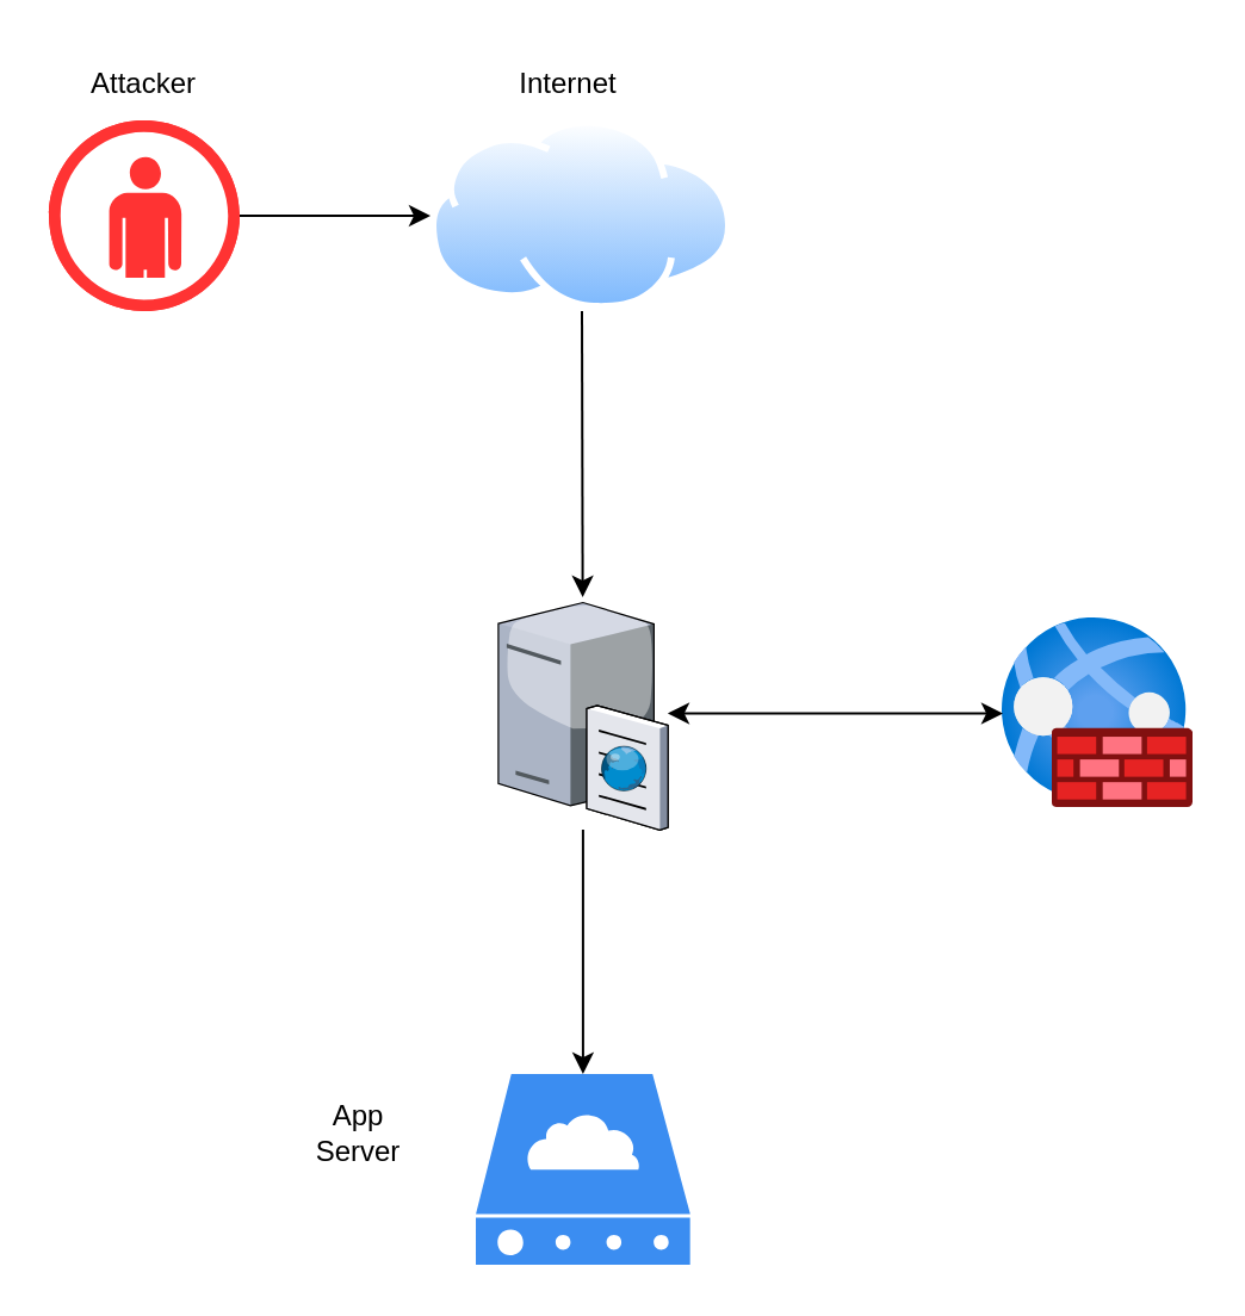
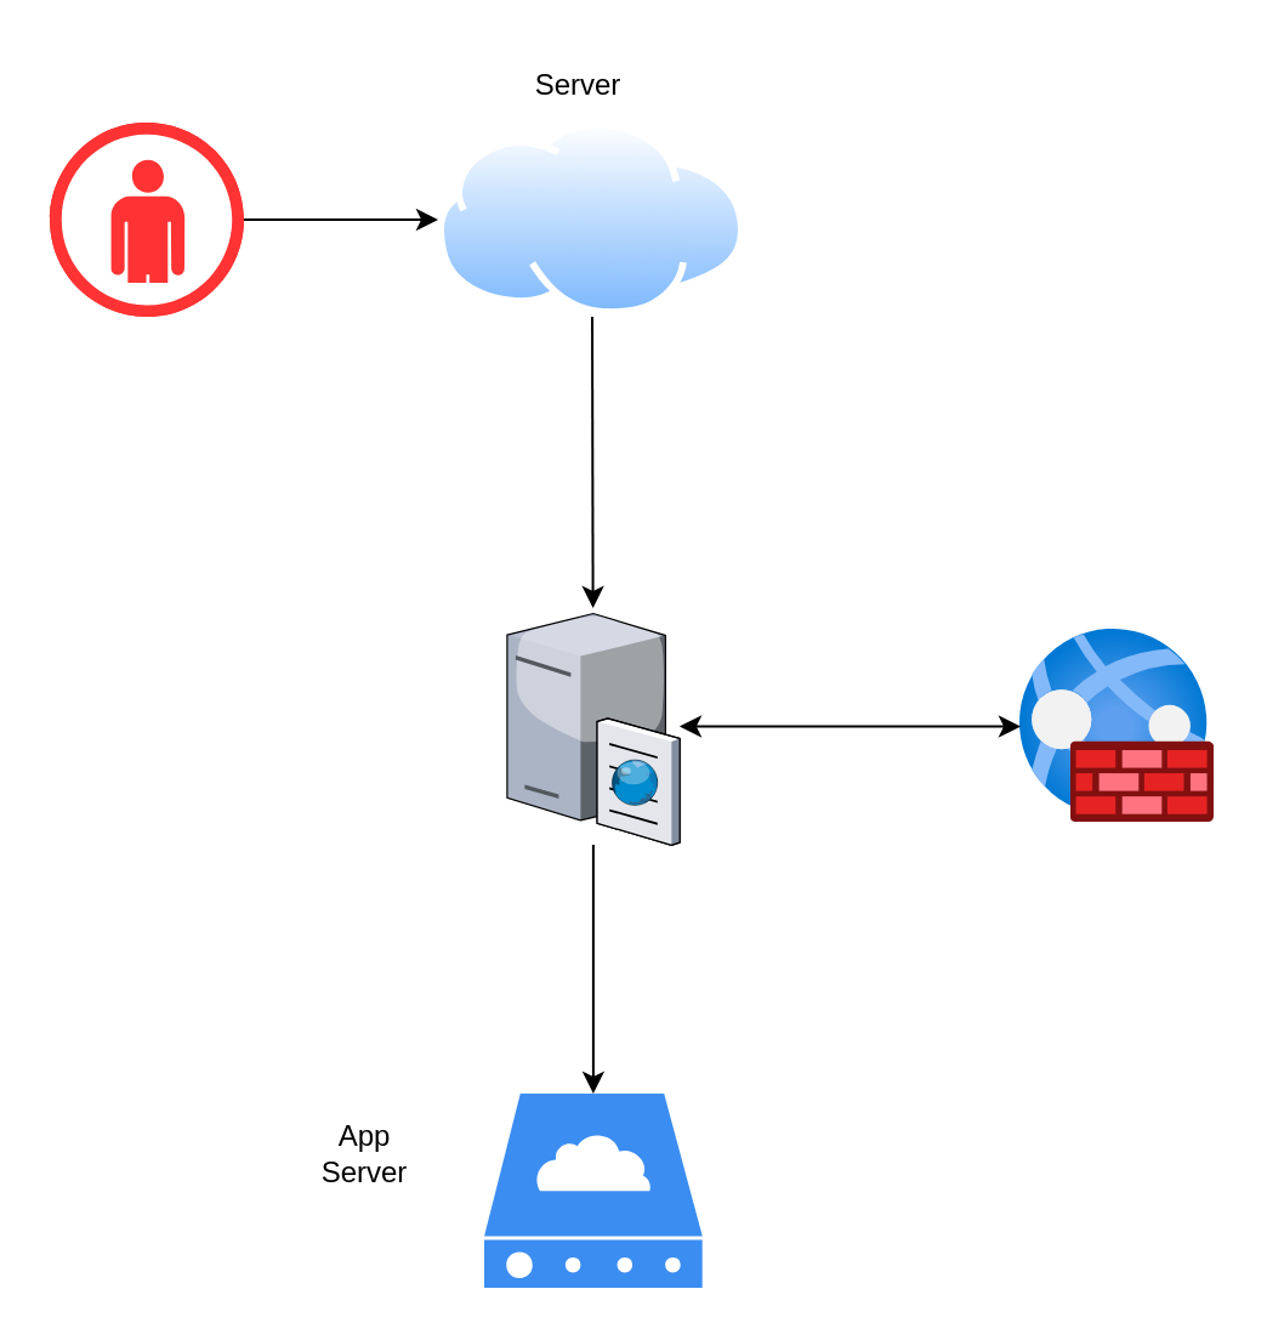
  <mxCell id="0" />
  <mxCell id="1" parent="0" />
  <mxCell id="2" value="" style="image;aspect=fixed;perimeter=ellipsePerimeter;html=1;align=center;shadow=0;dashed=0;spacingTop=3;image=img/lib/active_directory/internet_cloud.svg;" vertex="1" parent="1"><mxGeometry x="180" y="50" width="126.99" height="80" as="geometry" /></mxCell>
  <mxCell id="3" value="" style="verticalLabelPosition=bottom;sketch=0;html=1;fillColor=#FF3333;strokeColor=#ffffff;verticalAlign=top;align=center;points=[[0,0.5,0],[0.125,0.25,0],[0.25,0,0],[0.5,0,0],[0.75,0,0],[0.875,0.25,0],[1,0.5,0],[0.875,0.75,0],[0.75,1,0],[0.5,1,0],[0.125,0.75,0]];pointerEvents=1;shape=mxgraph.cisco_safe.compositeIcon;bgIcon=ellipse;resIcon=mxgraph.cisco_safe.design.user;" vertex="1" parent="1"><mxGeometry x="20" y="50" width="80" height="80" as="geometry" /></mxCell>
- <mxCell id="4" value="Attacker" style="text;html=1;strokeColor=none;fillColor=none;align=center;verticalAlign=middle;whiteSpace=wrap;rounded=0;" vertex="1" parent="1"><mxGeometry x="30" y="20" width="60" height="30" as="geometry" /></mxCell>
- <mxCell id="5" value="Internet" style="text;html=1;strokeColor=none;fillColor=none;align=center;verticalAlign=middle;whiteSpace=wrap;rounded=0;" vertex="1" parent="1"><mxGeometry x="207.99" y="20" width="60" height="30" as="geometry" /></mxCell>
+ <mxCell id="5" value="Server" style="text;html=1;strokeColor=none;fillColor=none;align=center;verticalAlign=middle;whiteSpace=wrap;rounded=0;" vertex="1" parent="1"><mxGeometry x="207.99" y="20" width="60" height="30" as="geometry" /></mxCell>
  <mxCell id="6" value="" style="sketch=0;html=1;aspect=fixed;strokeColor=none;shadow=0;fillColor=#3B8DF1;verticalAlign=top;labelPosition=center;verticalLabelPosition=bottom;shape=mxgraph.gcp2.cloud_server" vertex="1" parent="1"><mxGeometry x="199.01" y="450" width="89.89" height="80" as="geometry" /></mxCell>
  <mxCell id="7" value="App Server" style="text;html=1;strokeColor=none;fillColor=none;align=center;verticalAlign=middle;whiteSpace=wrap;rounded=0;" vertex="1" parent="1"><mxGeometry x="120" y="460" width="60" height="30" as="geometry" /></mxCell>
  <mxCell id="8" value="" style="verticalLabelPosition=bottom;sketch=0;aspect=fixed;html=1;verticalAlign=top;strokeColor=none;align=center;outlineConnect=0;shape=mxgraph.citrix.cache_server;" vertex="1" parent="1"><mxGeometry x="208.45" y="250" width="71" height="97.5" as="geometry" /></mxCell>
  <mxCell id="9" value="" style="image;aspect=fixed;html=1;points=[];align=center;fontSize=12;image=img/lib/azure2/networking/Web_Application_Firewall_Policies_WAF.svg;" vertex="1" parent="1"><mxGeometry x="420" y="258.75" width="80" height="80" as="geometry" /></mxCell>
  <mxCell id="10" value="" style="endArrow=classic;html=1;rounded=0;exitX=1;exitY=0.5;exitDx=0;exitDy=0;exitPerimeter=0;entryX=0;entryY=0.5;entryDx=0;entryDy=0;" edge="1" parent="1" source="3" target="2"><mxGeometry width="50" height="50" relative="1" as="geometry"><mxPoint x="380" y="400" as="sourcePoint" /><mxPoint x="430" y="350" as="targetPoint" /></mxGeometry></mxCell>
  <mxCell id="11" value="" style="endArrow=classic;html=1;rounded=0;exitX=0.5;exitY=1;exitDx=0;exitDy=0;" edge="1" parent="1" source="2" target="8"><mxGeometry width="50" height="50" relative="1" as="geometry"><mxPoint x="380" y="400" as="sourcePoint" /><mxPoint x="430" y="350" as="targetPoint" /></mxGeometry></mxCell>
  <mxCell id="12" value="" style="endArrow=classic;startArrow=classic;html=1;rounded=0;" edge="1" parent="1" source="8" target="9"><mxGeometry width="50" height="50" relative="1" as="geometry"><mxPoint x="380" y="400" as="sourcePoint" /><mxPoint x="430" y="350" as="targetPoint" /></mxGeometry></mxCell>
  <mxCell id="13" value="" style="endArrow=classic;html=1;rounded=0;" edge="1" parent="1" source="8" target="6"><mxGeometry width="50" height="50" relative="1" as="geometry"><mxPoint x="380" y="400" as="sourcePoint" /><mxPoint x="430" y="350" as="targetPoint" /></mxGeometry></mxCell>
